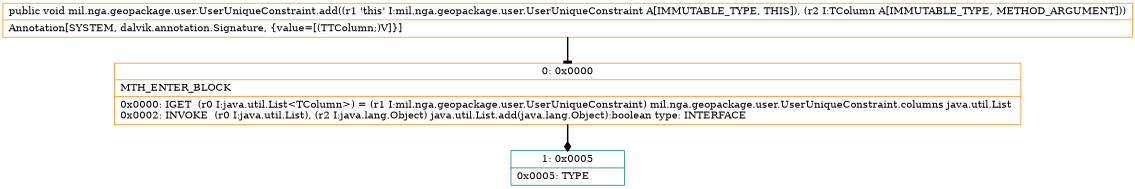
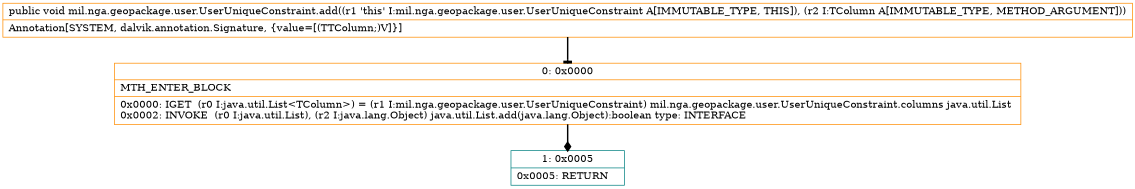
  digraph {
    node [shape=record color=darkorange]
    edge [style=bold]
    n1 [label="{0\:\ 0x0000|MTH_ENTER_BLOCK\l|0x0000: IGET  (r0 I:java.util.List\<TColumn\>) = (r1 I:mil.nga.geopackage.user.UserUniqueConstraint) mil.nga.geopackage.user.UserUniqueConstraint.columns java.util.List \l0x0002: INVOKE  (r0 I:java.util.List), (r2 I:java.lang.Object) java.util.List.add(java.lang.Object):boolean type: INTERFACE \l}"]
-   n2 [label="{1\:\ 0x0005|0x0005: TYPE   \l}" color=teal]
+   n2 [label="{1\:\ 0x0005|0x0005: RETURN   \l}" color=teal]
    n3 [label="{public void mil.nga.geopackage.user.UserUniqueConstraint.add((r1 'this' I:mil.nga.geopackage.user.UserUniqueConstraint A[IMMUTABLE_TYPE, THIS]), (r2 I:TColumn A[IMMUTABLE_TYPE, METHOD_ARGUMENT]))  | Annotation[SYSTEM, dalvik.annotation.Signature, \{value=[(TTColumn;)V]\}]\l}"]
    n1 -> n2 [arrowhead=diamond]
    n3 -> n1 [arrowhead=tee]
  }
